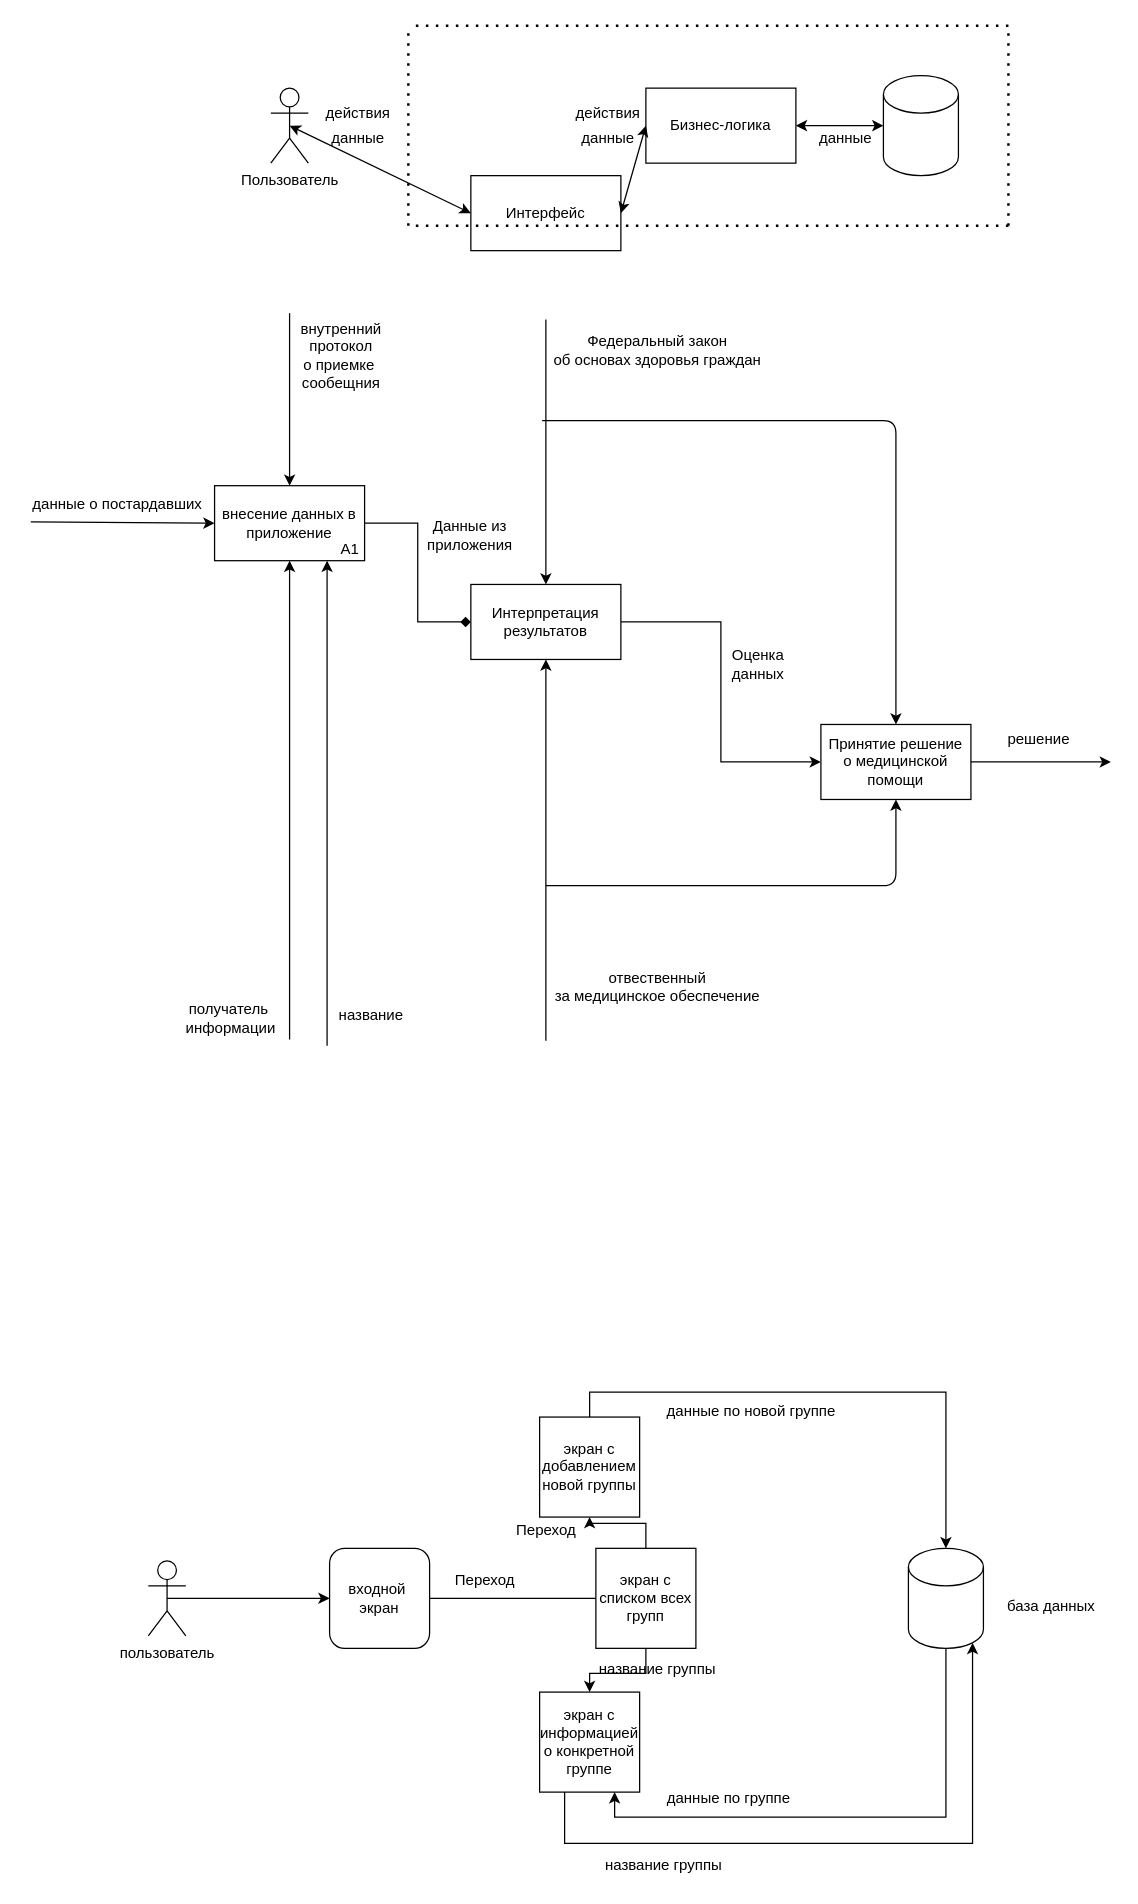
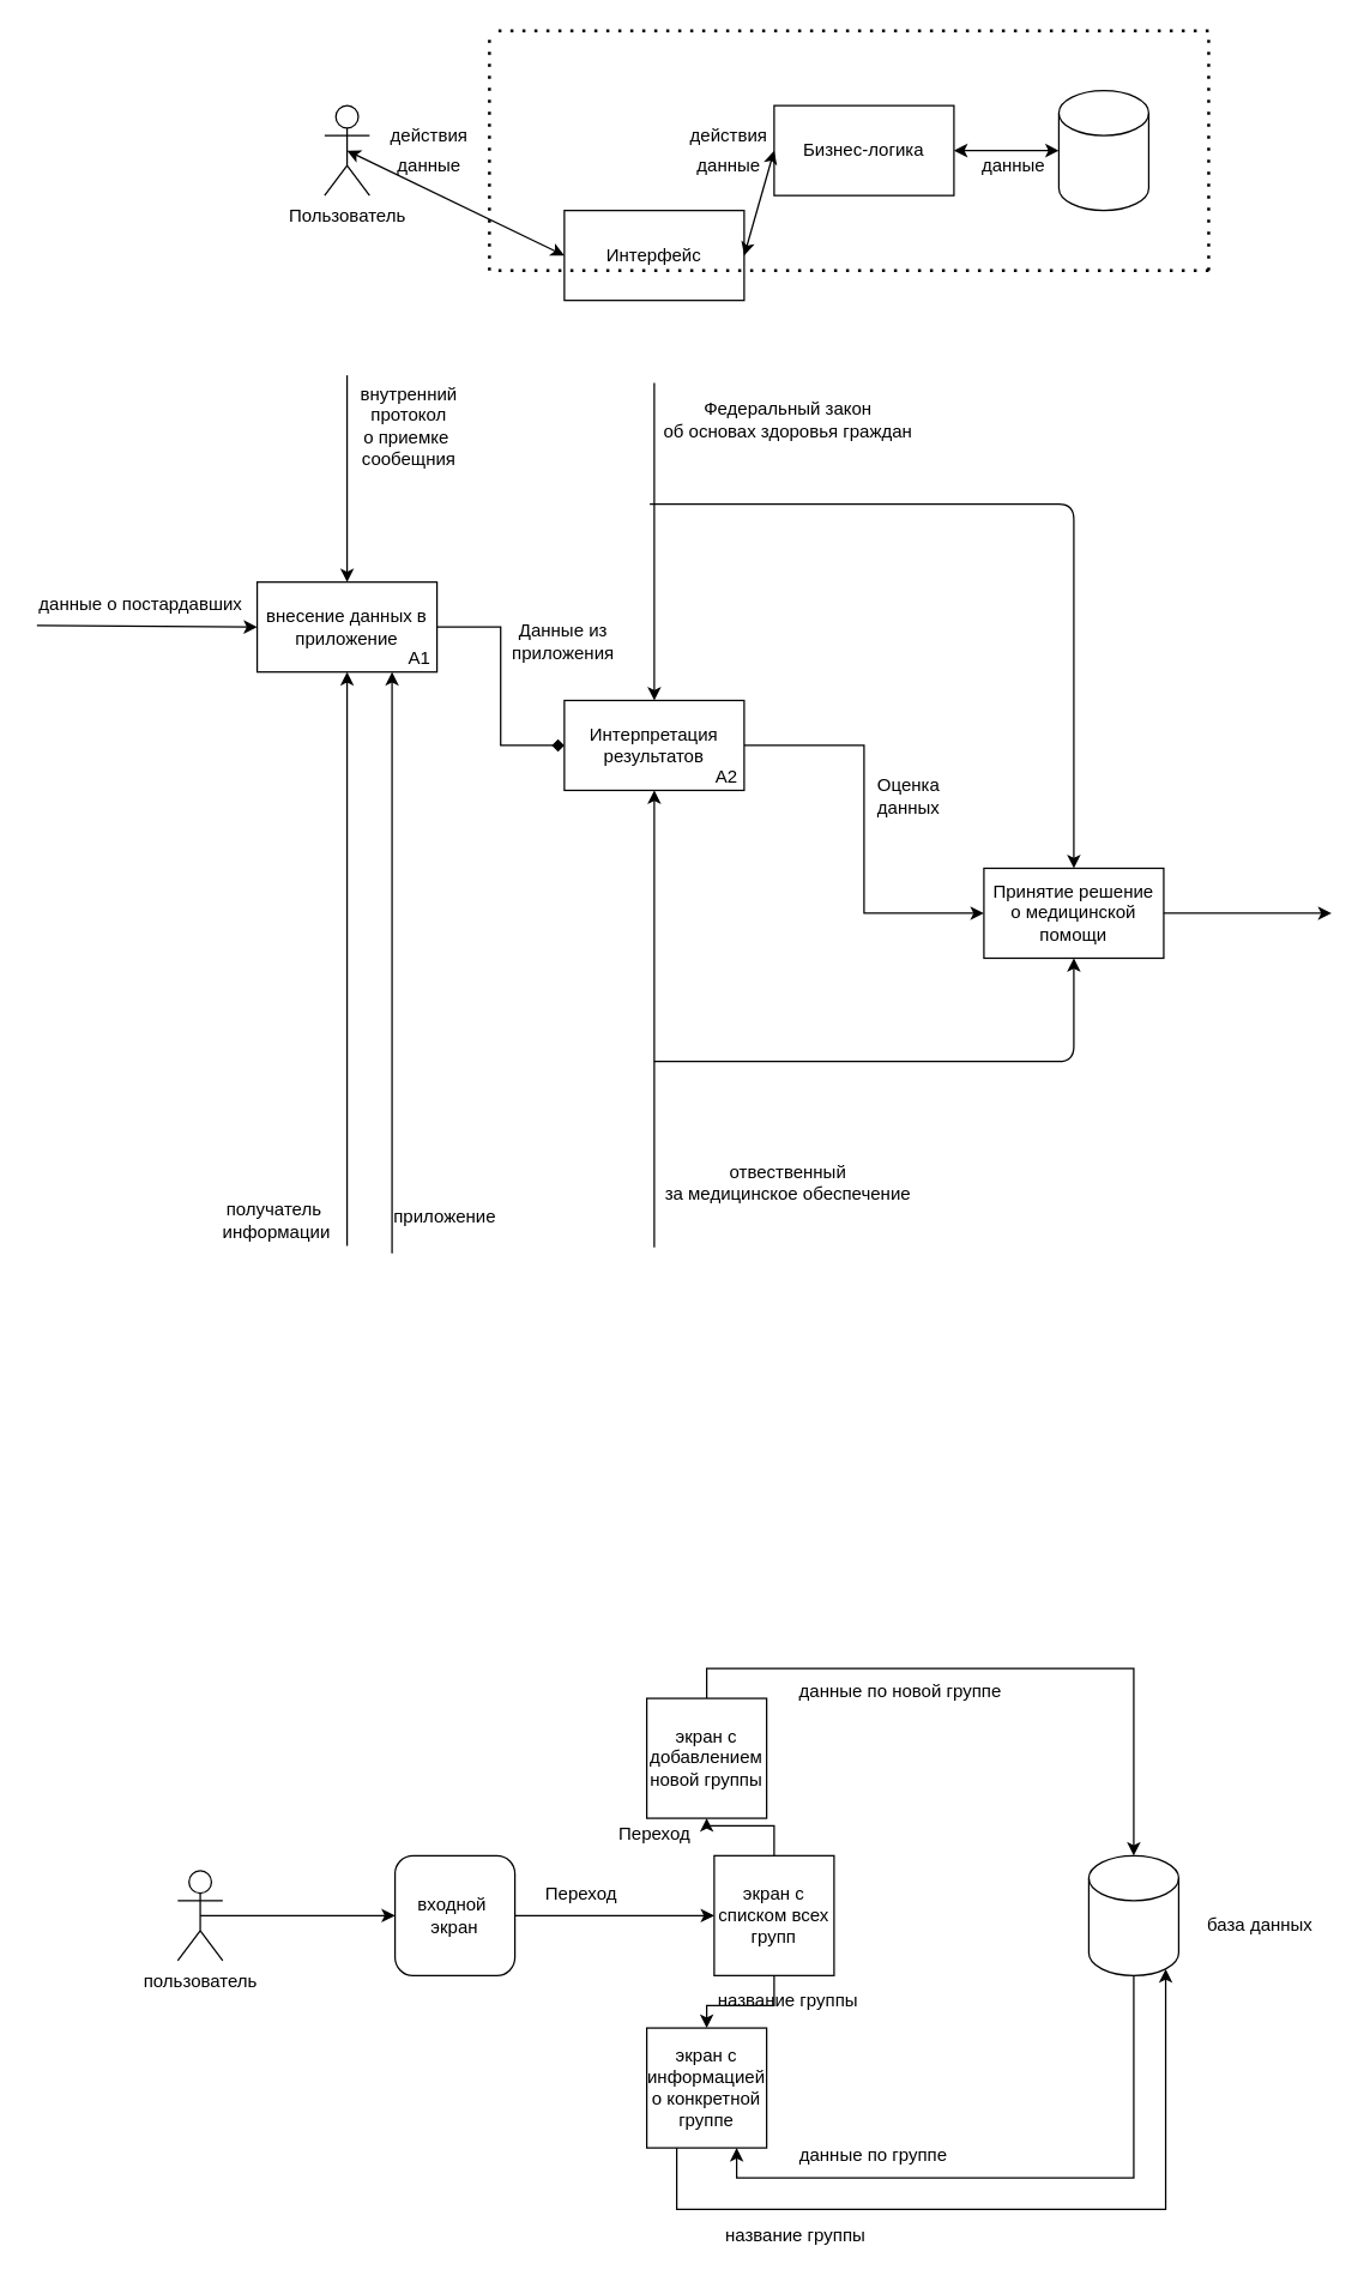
  <mxCell id="0" />
  <mxCell id="1" parent="0" />
  <mxCell id="2" value="Интерфейс" style="rounded=0;whiteSpace=wrap;html=1;" vertex="1" parent="1"><mxGeometry x="376" y="140" width="120" height="60" as="geometry" /></mxCell>
  <mxCell id="3" value="Пользователь" style="shape=umlActor;verticalLabelPosition=bottom;verticalAlign=top;html=1;outlineConnect=0;" vertex="1" parent="1"><mxGeometry x="216" y="70" width="30" height="60" as="geometry" /></mxCell>
  <mxCell id="4" value="" style="shape=cylinder3;whiteSpace=wrap;html=1;boundedLbl=1;backgroundOutline=1;size=15;" vertex="1" parent="1"><mxGeometry x="706" y="60" width="60" height="80" as="geometry" /></mxCell>
  <mxCell id="5" value="" style="endArrow=none;dashed=1;html=1;dashPattern=1 3;strokeWidth=2;" edge="1" parent="1"><mxGeometry width="50" height="50" relative="1" as="geometry"><mxPoint x="326" y="180" as="sourcePoint" /><mxPoint x="326" y="20" as="targetPoint" /></mxGeometry></mxCell>
  <mxCell id="6" value="Бизнес-логика" style="rounded=0;whiteSpace=wrap;html=1;" vertex="1" parent="1"><mxGeometry x="516" y="70" width="120" height="60" as="geometry" /></mxCell>
  <mxCell id="7" value="" style="endArrow=none;dashed=1;html=1;dashPattern=1 3;strokeWidth=2;" edge="1" parent="1"><mxGeometry width="50" height="50" relative="1" as="geometry"><mxPoint x="806" y="180" as="sourcePoint" /><mxPoint x="326" y="180" as="targetPoint" /></mxGeometry></mxCell>
  <mxCell id="8" value="" style="endArrow=none;dashed=1;html=1;dashPattern=1 3;strokeWidth=2;" edge="1" parent="1"><mxGeometry width="50" height="50" relative="1" as="geometry"><mxPoint x="806" y="180" as="sourcePoint" /><mxPoint x="806" y="20" as="targetPoint" /></mxGeometry></mxCell>
  <mxCell id="9" value="" style="endArrow=none;dashed=1;html=1;dashPattern=1 3;strokeWidth=2;" edge="1" parent="1"><mxGeometry width="50" height="50" relative="1" as="geometry"><mxPoint x="806" y="20" as="sourcePoint" /><mxPoint x="326" y="20" as="targetPoint" /></mxGeometry></mxCell>
  <mxCell id="10" value="" style="endArrow=classic;startArrow=classic;html=1;entryX=1;entryY=0.5;entryDx=0;entryDy=0;exitX=0;exitY=0.5;exitDx=0;exitDy=0;exitPerimeter=0;" edge="1" parent="1" source="4" target="6"><mxGeometry width="50" height="50" relative="1" as="geometry"><mxPoint x="276" y="210" as="sourcePoint" /><mxPoint x="326" y="160" as="targetPoint" /></mxGeometry></mxCell>
  <mxCell id="11" value="" style="endArrow=classic;startArrow=classic;html=1;entryX=1;entryY=0.5;entryDx=0;entryDy=0;exitX=0;exitY=0.5;exitDx=0;exitDy=0;" edge="1" parent="1" source="6" target="2"><mxGeometry width="50" height="50" relative="1" as="geometry"><mxPoint x="276" y="210" as="sourcePoint" /><mxPoint x="326" y="160" as="targetPoint" /></mxGeometry></mxCell>
  <mxCell id="12" value="данные" style="text;html=1;strokeColor=none;fillColor=none;align=center;verticalAlign=middle;whiteSpace=wrap;rounded=0;" vertex="1" parent="1"><mxGeometry x="656" y="100" width="40" height="20" as="geometry" /></mxCell>
  <mxCell id="13" value="действия" style="text;html=1;strokeColor=none;fillColor=none;align=center;verticalAlign=middle;whiteSpace=wrap;rounded=0;" vertex="1" parent="1"><mxGeometry x="466" y="80" width="40" height="20" as="geometry" /></mxCell>
  <mxCell id="14" value="данные" style="text;html=1;strokeColor=none;fillColor=none;align=center;verticalAlign=middle;whiteSpace=wrap;rounded=0;" vertex="1" parent="1"><mxGeometry x="466" y="100" width="40" height="20" as="geometry" /></mxCell>
  <mxCell id="15" value="" style="endArrow=classic;startArrow=classic;html=1;exitX=0.5;exitY=0.5;exitDx=0;exitDy=0;exitPerimeter=0;entryX=0;entryY=0.5;entryDx=0;entryDy=0;" edge="1" parent="1" source="3" target="2"><mxGeometry width="50" height="50" relative="1" as="geometry"><mxPoint x="276" y="210" as="sourcePoint" /><mxPoint x="326" y="160" as="targetPoint" /></mxGeometry></mxCell>
  <mxCell id="16" value="действия" style="text;html=1;strokeColor=none;fillColor=none;align=center;verticalAlign=middle;whiteSpace=wrap;rounded=0;" vertex="1" parent="1"><mxGeometry x="266" y="80" width="40" height="20" as="geometry" /></mxCell>
  <mxCell id="17" value="данные" style="text;html=1;strokeColor=none;fillColor=none;align=center;verticalAlign=middle;whiteSpace=wrap;rounded=0;" vertex="1" parent="1"><mxGeometry x="266" y="100" width="40" height="20" as="geometry" /></mxCell>
  <mxCell id="18" style="edgeStyle=orthogonalEdgeStyle;rounded=0;orthogonalLoop=1;jettySize=auto;html=1;exitX=1;exitY=0.5;exitDx=0;exitDy=0;entryX=0;entryY=0.5;entryDx=0;entryDy=0;endArrow=diamond;" edge="1" parent="1" source="19" target="30"><mxGeometry relative="1" as="geometry" /></mxCell>
  <mxCell id="19" value="внесение данных в приложение" style="rounded=0;whiteSpace=wrap;html=1;" vertex="1" parent="1"><mxGeometry x="171" y="388" width="120" height="60" as="geometry" /></mxCell>
  <mxCell id="20" value="" style="endArrow=classic;html=1;entryX=0;entryY=0.5;entryDx=0;entryDy=0;" edge="1" parent="1" target="19"><mxGeometry width="50" height="50" relative="1" as="geometry"><mxPoint x="24" y="417" as="sourcePoint" /><mxPoint x="328" y="453" as="targetPoint" /></mxGeometry></mxCell>
  <mxCell id="21" value="данные о постардавших" style="text;html=1;align=center;verticalAlign=middle;resizable=0;points=[];autosize=1;" vertex="1" parent="1"><mxGeometry x="20" y="394" width="146" height="18" as="geometry" /></mxCell>
  <mxCell id="22" value="" style="endArrow=classic;html=1;entryX=0.75;entryY=1;entryDx=0;entryDy=0;" edge="1" parent="1" target="19"><mxGeometry width="50" height="50" relative="1" as="geometry"><mxPoint x="261" y="836" as="sourcePoint" /><mxPoint x="328" y="453" as="targetPoint" /></mxGeometry></mxCell>
- <mxCell id="23" value="название" style="text;html=1;align=center;verticalAlign=middle;resizable=0;points=[];autosize=1;" vertex="1" parent="1"><mxGeometry x="257" y="803" width="78" height="18" as="geometry" /></mxCell>
+ <mxCell id="23" value="приложение" style="text;html=1;align=center;verticalAlign=middle;resizable=0;points=[];autosize=1;" vertex="1" parent="1"><mxGeometry x="257" y="803" width="78" height="18" as="geometry" /></mxCell>
  <mxCell id="24" value="" style="endArrow=classic;html=1;entryX=0.5;entryY=1;entryDx=0;entryDy=0;" edge="1" parent="1" target="19"><mxGeometry width="50" height="50" relative="1" as="geometry"><mxPoint x="231" y="831" as="sourcePoint" /><mxPoint x="328" y="453" as="targetPoint" /></mxGeometry></mxCell>
  <mxCell id="25" value="получатель&lt;br&gt;&amp;nbsp;информации&lt;br&gt;" style="text;html=1;align=center;verticalAlign=middle;resizable=0;points=[];autosize=1;" vertex="1" parent="1"><mxGeometry x="139" y="798" width="85" height="32" as="geometry" /></mxCell>
  <mxCell id="26" value="А1" style="text;html=1;align=center;verticalAlign=middle;resizable=0;points=[];autosize=1;" vertex="1" parent="1"><mxGeometry x="266" y="430" width="25" height="18" as="geometry" /></mxCell>
  <mxCell id="27" value="" style="endArrow=classic;html=1;entryX=0.5;entryY=0;entryDx=0;entryDy=0;" edge="1" parent="1" target="19"><mxGeometry width="50" height="50" relative="1" as="geometry"><mxPoint x="231" y="250" as="sourcePoint" /><mxPoint x="328" y="453" as="targetPoint" /></mxGeometry></mxCell>
  <mxCell id="28" value="внутренний&lt;br&gt;протокол&lt;br&gt;о приемке&amp;nbsp;&lt;br&gt;сообещния&lt;br&gt;" style="text;html=1;align=center;verticalAlign=middle;resizable=0;points=[];autosize=1;" vertex="1" parent="1"><mxGeometry x="234" y="254" width="75" height="60" as="geometry" /></mxCell>
  <mxCell id="29" style="edgeStyle=orthogonalEdgeStyle;rounded=0;orthogonalLoop=1;jettySize=auto;html=1;exitX=1;exitY=0.5;exitDx=0;exitDy=0;entryX=0;entryY=0.5;entryDx=0;entryDy=0;" edge="1" parent="1" source="30" target="33"><mxGeometry relative="1" as="geometry" /></mxCell>
  <mxCell id="30" value="Интерпретация&lt;br&gt;результатов" style="rounded=0;whiteSpace=wrap;html=1;" vertex="1" parent="1"><mxGeometry x="376" y="467" width="120" height="60" as="geometry" /></mxCell>
  <mxCell id="31" value="" style="endArrow=classic;html=1;entryX=0.5;entryY=0;entryDx=0;entryDy=0;" edge="1" parent="1" target="30"><mxGeometry width="50" height="50" relative="1" as="geometry"><mxPoint x="436" y="255" as="sourcePoint" /><mxPoint x="328" y="453" as="targetPoint" /></mxGeometry></mxCell>
  <mxCell id="32" value="Федеральный закон&lt;br&gt;об основах здоровья граждан" style="text;html=1;align=center;verticalAlign=middle;resizable=0;points=[];autosize=1;" vertex="1" parent="1"><mxGeometry x="437" y="264" width="176" height="32" as="geometry" /></mxCell>
  <mxCell id="33" value="Принятие решение&lt;br&gt;о медицинской&lt;br&gt;помощи" style="rounded=0;whiteSpace=wrap;html=1;" vertex="1" parent="1"><mxGeometry x="656" y="579" width="120" height="60" as="geometry" /></mxCell>
  <mxCell id="34" value="" style="endArrow=classic;html=1;entryX=0.5;entryY=1;entryDx=0;entryDy=0;" edge="1" parent="1" target="30"><mxGeometry width="50" height="50" relative="1" as="geometry"><mxPoint x="436" y="832" as="sourcePoint" /><mxPoint x="328" y="453" as="targetPoint" /></mxGeometry></mxCell>
  <mxCell id="35" value="" style="endArrow=classic;html=1;entryX=0.5;entryY=1;entryDx=0;entryDy=0;" edge="1" parent="1" target="33"><mxGeometry width="50" height="50" relative="1" as="geometry"><mxPoint x="436" y="708" as="sourcePoint" /><mxPoint x="328" y="453" as="targetPoint" /><Array as="points"><mxPoint x="716" y="708" /></Array></mxGeometry></mxCell>
  <mxCell id="36" value="отвественный&lt;br&gt;за медицинское обеспечение" style="text;html=1;align=center;verticalAlign=middle;resizable=0;points=[];autosize=1;" vertex="1" parent="1"><mxGeometry x="438" y="773" width="174" height="32" as="geometry" /></mxCell>
  <mxCell id="37" value="" style="endArrow=classic;html=1;entryX=0.5;entryY=0;entryDx=0;entryDy=0;" edge="1" parent="1" target="33"><mxGeometry width="50" height="50" relative="1" as="geometry"><mxPoint x="433" y="336" as="sourcePoint" /><mxPoint x="328" y="453" as="targetPoint" /><Array as="points"><mxPoint x="716" y="336" /></Array></mxGeometry></mxCell>
+ <mxCell id="38" value="А2" style="text;html=1;align=center;verticalAlign=middle;resizable=0;points=[];autosize=1;" vertex="1" parent="1"><mxGeometry x="471" y="509" width="25" height="18" as="geometry" /></mxCell>
  <mxCell id="39" value="" style="endArrow=classic;html=1;exitX=1;exitY=0.5;exitDx=0;exitDy=0;" edge="1" parent="1" source="33"><mxGeometry width="50" height="50" relative="1" as="geometry"><mxPoint x="278" y="603" as="sourcePoint" /><mxPoint x="888" y="609" as="targetPoint" /></mxGeometry></mxCell>
- <mxCell id="40" value="решение" style="text;html=1;align=center;verticalAlign=middle;resizable=0;points=[];autosize=1;" vertex="1" parent="1"><mxGeometry x="800" y="582" width="60" height="18" as="geometry" /></mxCell>
  <mxCell id="41" value="Данные из&lt;br&gt;приложения" style="text;html=1;align=center;verticalAlign=middle;resizable=0;points=[];autosize=1;" vertex="1" parent="1"><mxGeometry x="336" y="412" width="78" height="32" as="geometry" /></mxCell>
  <mxCell id="42" value="Оценка&lt;br&gt;данных" style="text;html=1;strokeColor=none;fillColor=none;align=center;verticalAlign=middle;whiteSpace=wrap;rounded=0;" vertex="1" parent="1"><mxGeometry x="586" y="521" width="40" height="20" as="geometry" /></mxCell>
- <mxCell id="43" style="edgeStyle=orthogonalEdgeStyle;rounded=0;orthogonalLoop=1;jettySize=auto;html=1;exitX=1;exitY=0.5;exitDx=0;exitDy=0;entryX=0;entryY=0.5;entryDx=0;entryDy=0;endArrow=none;" edge="1" parent="1" source="44" target="47"><mxGeometry relative="1" as="geometry" /></mxCell>
+ <mxCell id="43" style="edgeStyle=orthogonalEdgeStyle;rounded=0;orthogonalLoop=1;jettySize=auto;html=1;exitX=1;exitY=0.5;exitDx=0;exitDy=0;entryX=0;entryY=0.5;entryDx=0;entryDy=0;" edge="1" parent="1" source="44" target="47"><mxGeometry relative="1" as="geometry" /></mxCell>
  <mxCell id="44" value="входной&amp;nbsp;&lt;br&gt;экран" style="whiteSpace=wrap;html=1;aspect=fixed;rounded=1;" vertex="1" parent="1"><mxGeometry x="263" y="1238" width="80" height="80" as="geometry" /></mxCell>
  <mxCell id="45" style="edgeStyle=orthogonalEdgeStyle;rounded=0;orthogonalLoop=1;jettySize=auto;html=1;exitX=0.5;exitY=1;exitDx=0;exitDy=0;entryX=0.5;entryY=0;entryDx=0;entryDy=0;" edge="1" parent="1" source="47" target="49"><mxGeometry relative="1" as="geometry" /></mxCell>
  <mxCell id="46" style="edgeStyle=orthogonalEdgeStyle;rounded=0;orthogonalLoop=1;jettySize=auto;html=1;exitX=0.5;exitY=0;exitDx=0;exitDy=0;entryX=0.5;entryY=1;entryDx=0;entryDy=0;" edge="1" parent="1" source="47" target="51"><mxGeometry relative="1" as="geometry" /></mxCell>
  <mxCell id="47" value="экран с списком всех групп" style="whiteSpace=wrap;html=1;aspect=fixed;" vertex="1" parent="1"><mxGeometry x="476" y="1238" width="80" height="80" as="geometry" /></mxCell>
  <mxCell id="48" style="edgeStyle=orthogonalEdgeStyle;rounded=0;orthogonalLoop=1;jettySize=auto;html=1;exitX=0.25;exitY=1;exitDx=0;exitDy=0;entryX=0.855;entryY=1;entryDx=0;entryDy=-4.35;entryPerimeter=0;" edge="1" parent="1" source="49" target="57"><mxGeometry relative="1" as="geometry"><Array as="points"><mxPoint x="451" y="1474" /><mxPoint x="777" y="1474" /></Array></mxGeometry></mxCell>
  <mxCell id="49" value="экран с информацией о конкретной группе" style="whiteSpace=wrap;html=1;aspect=fixed;" vertex="1" parent="1"><mxGeometry x="431" y="1353" width="80" height="80" as="geometry" /></mxCell>
  <mxCell id="50" style="edgeStyle=orthogonalEdgeStyle;rounded=0;orthogonalLoop=1;jettySize=auto;html=1;exitX=0.5;exitY=0;exitDx=0;exitDy=0;" edge="1" parent="1" source="51" target="57"><mxGeometry relative="1" as="geometry" /></mxCell>
  <mxCell id="51" value="экран с добавлением новой группы" style="whiteSpace=wrap;html=1;aspect=fixed;" vertex="1" parent="1"><mxGeometry x="431" y="1133" width="80" height="80" as="geometry" /></mxCell>
  <mxCell id="52" style="edgeStyle=orthogonalEdgeStyle;rounded=0;orthogonalLoop=1;jettySize=auto;html=1;exitX=0.5;exitY=0.5;exitDx=0;exitDy=0;exitPerimeter=0;" edge="1" parent="1" source="53" target="44"><mxGeometry relative="1" as="geometry" /></mxCell>
  <mxCell id="53" value="пользователь" style="shape=umlActor;verticalLabelPosition=bottom;verticalAlign=top;html=1;outlineConnect=0;" vertex="1" parent="1"><mxGeometry x="118" y="1248" width="30" height="60" as="geometry" /></mxCell>
  <mxCell id="54" value="Переход" style="text;html=1;align=center;verticalAlign=middle;resizable=0;points=[];autosize=1;" vertex="1" parent="1"><mxGeometry x="358" y="1255" width="58" height="18" as="geometry" /></mxCell>
  <mxCell id="55" value="название группы" style="text;html=1;align=center;verticalAlign=middle;resizable=0;points=[];autosize=1;" vertex="1" parent="1"><mxGeometry x="473.5" y="1326" width="103" height="18" as="geometry" /></mxCell>
  <mxCell id="56" style="edgeStyle=orthogonalEdgeStyle;rounded=0;orthogonalLoop=1;jettySize=auto;html=1;exitX=0.5;exitY=1;exitDx=0;exitDy=0;exitPerimeter=0;entryX=0.75;entryY=1;entryDx=0;entryDy=0;" edge="1" parent="1" source="57" target="49"><mxGeometry relative="1" as="geometry" /></mxCell>
  <mxCell id="57" value="" style="shape=cylinder3;whiteSpace=wrap;html=1;boundedLbl=1;backgroundOutline=1;size=15;" vertex="1" parent="1"><mxGeometry x="726" y="1238" width="60" height="80" as="geometry" /></mxCell>
  <mxCell id="58" value="база данных" style="text;html=1;align=center;verticalAlign=middle;resizable=0;points=[];autosize=1;" vertex="1" parent="1"><mxGeometry x="800" y="1276" width="80" height="18" as="geometry" /></mxCell>
  <mxCell id="59" value="название группы" style="text;html=1;align=center;verticalAlign=middle;resizable=0;points=[];autosize=1;" vertex="1" parent="1"><mxGeometry x="478" y="1483" width="103" height="18" as="geometry" /></mxCell>
  <mxCell id="60" value="данные по группе" style="text;html=1;align=center;verticalAlign=middle;resizable=0;points=[];autosize=1;" vertex="1" parent="1"><mxGeometry x="527" y="1429" width="109" height="18" as="geometry" /></mxCell>
  <mxCell id="61" value="Переход" style="text;html=1;align=center;verticalAlign=middle;resizable=0;points=[];autosize=1;" vertex="1" parent="1"><mxGeometry x="407" y="1215" width="58" height="18" as="geometry" /></mxCell>
  <mxCell id="62" value="данные по новой группе" style="text;html=1;align=center;verticalAlign=middle;resizable=0;points=[];autosize=1;" vertex="1" parent="1"><mxGeometry x="527" y="1120" width="145" height="18" as="geometry" /></mxCell>
